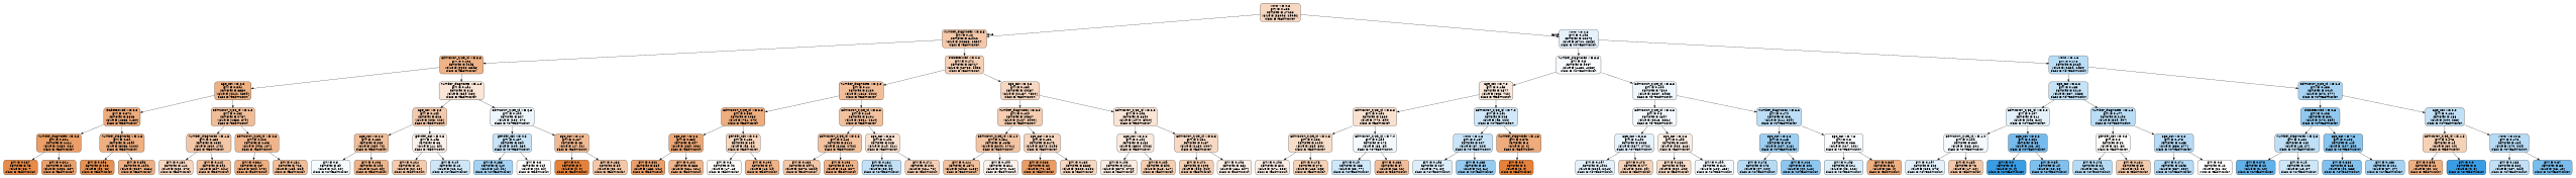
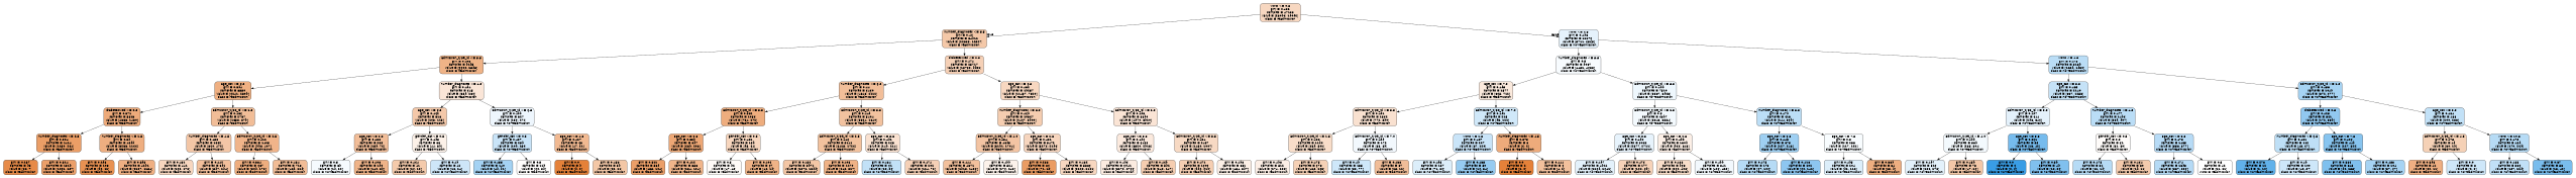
  digraph {
    node [color=black fillcolor="#f7d7c0" fontname=helvetica shape=box style="filled, rounded"]
    edge [fontname=helvetica]
    n1 [label="visits <= 0.5\ngini = 0.482\nsamples = 47188\nvalue = [28096, 19092]\nclass = readmission"]
    n2 [fillcolor="#f4c8a8" label="number_diagnoses <= 5.5\ngini = 0.46\nsamples = 34912\nvalue = [22385, 12527]\nclass = readmission"]
    n3 [fillcolor="#e5f2fc" label="visits <= 2.5\ngini = 0.498\nsamples = 12276\nvalue = [5711, 6565]\nclass = no-readmission"]
    n4 [fillcolor="#efb387" label="admission_type_id <= 5.5\ngini = 0.405\nsamples = 9195\nvalue = [6600, 2595]\nclass = readmission"]
    n5 [fillcolor="#f5d0b6" label="diabetesMed <= 0.5\ngini = 0.474\nsamples = 25717\nvalue = [15785, 9932]\nclass = readmission"]
    n6 [fillcolor="#f7fbfe" label="number_diagnoses <= 5.5\ngini = 0.5\nsamples = 9087\nvalue = [4452, 4635]\nclass = no-readmission"]
    n7 [fillcolor="#baddf6" label="visits <= 4.5\ngini = 0.478\nsamples = 3189\nvalue = [1259, 1930]\nclass = no-readmission"]
    n8 [fillcolor="#efb082" label="age_cat <= 6.5\ngini = 0.394\nsamples = 8550\nvalue = [6241, 2309]\nclass = readmission"]
    n9 [fillcolor="#fae5d7" label="number_diagnoses <= 4.5\ngini = 0.494\nsamples = 645\nvalue = [359, 286]\nclass = readmission"]
    n10 [fillcolor="#f2be99" label="number_diagnoses <= 6.5\ngini = 0.44\nsamples = 6460\nvalue = [4348, 2112]\nclass = readmission"]
    n11 [label="age_cat <= 6.5\ngini = 0.482\nsamples = 19257\nvalue = [11437, 7820]\nclass = readmission"]
    n12 [fillcolor="#edaa7a" label="diabetesMed <= 0.5\ngini = 0.371\nsamples = 5813\nvalue = [4383, 1430]\nclass = readmission"]
    n13 [fillcolor="#f1bd97" label="admission_type_id <= 1.5\ngini = 0.436\nsamples = 2737\nvalue = [1858, 879]\nclass = readmission"]
    n14 [fillcolor="#f4c8a9" label="age_cat <= 6.5\ngini = 0.462\nsamples = 318\nvalue = [203, 115]\nclass = readmission"]
    n15 [fillcolor="#eef6fd" label="admission_type_id <= 6.5\ngini = 0.499\nsamples = 327\nvalue = [156, 171]\nclass = no-readmission"]
    n16 [fillcolor="#eb9e66" label="number_diagnoses <= 2.5\ngini = 0.304\nsamples = 1414\nvalue = [1150, 264]\nclass = readmission"]
    n17 [fillcolor="#eeae80" label="number_diagnoses <= 1.5\ngini = 0.39\nsamples = 4399\nvalue = [3233, 1166]\nclass = readmission"]
    n18 [fillcolor="#f3c6a6" label="number_diagnoses <= 4.5\ngini = 0.458\nsamples = 1332\nvalue = [860, 472]\nclass = readmission"]
    n19 [fillcolor="#f0b48a" label="admission_type_id <= 2.5\ngini = 0.412\nsamples = 1405\nvalue = [998, 407]\nclass = readmission"]
    n20 [fillcolor="#e78b49" label="gini = 0.137\nsamples = 95\nvalue = [88, 7]\nclass = readmission"]
    n21 [fillcolor="#eb9f69" label="gini = 0.314\nsamples = 1319\nvalue = [1062, 257]\nclass = readmission"]
    n22 [fillcolor="#e89152" label="gini = 0.198\nsamples = 108\nvalue = [96, 12]\nclass = readmission"]
    n23 [fillcolor="#efaf82" label="gini = 0.393\nsamples = 4291\nvalue = [3137, 1154]\nclass = readmission"]
    n24 [fillcolor="#f7d6bf" label="gini = 0.481\nsamples = 441\nvalue = [263, 178]\nclass = readmission"]
    n25 [fillcolor="#f2bf9b" label="gini = 0.442\nsamples = 891\nvalue = [597, 294]\nclass = readmission"]
    n26 [fillcolor="#eead7e" label="gini = 0.384\nsamples = 687\nvalue = [509, 178]\nclass = readmission"]
    n27 [fillcolor="#f1bc96" label="gini = 0.434\nsamples = 718\nvalue = [489, 229]\nclass = readmission"]
    n28 [fillcolor="#f1bd98" label="age_cat <= 2.5\ngini = 0.438\nsamples = 235\nvalue = [159, 76]\nclass = readmission"]
    n29 [fillcolor="#fcf1e8" label="gender_cat <= 0.5\ngini = 0.498\nsamples = 83\nvalue = [44, 39]\nclass = readmission"]
    n30 [fillcolor="#c9e4f8" label="gender_cat <= 0.5\ngini = 0.487\nsamples = 259\nvalue = [109, 150]\nclass = no-readmission"]
    n31 [fillcolor="#f1b991" label="age_cat <= 4.5\ngini = 0.427\nsamples = 68\nvalue = [47, 21]\nclass = readmission"]
    n32 [fillcolor="#f5fafe" label="gini = 0.5\nsamples = 39\nvalue = [19, 20]\nclass = no-readmission"]
    n33 [fillcolor="#efb388" label="gini = 0.408\nsamples = 196\nvalue = [140, 56]\nclass = readmission"]
    n34 [fillcolor="#f4caab" label="gini = 0.464\nsamples = 41\nvalue = [26, 15]\nclass = readmission"]
    n35 [fillcolor="#cee6f8" label="gini = 0.49\nsamples = 42\nvalue = [18, 24]\nclass = no-readmission"]
    n36 [fillcolor="#a4d2f3" label="gini = 0.455\nsamples = 140\nvalue = [49, 91]\nclass = no-readmission"]
    n37 [fillcolor="#fffdfc" label="gini = 0.5\nsamples = 119\nvalue = [60, 59]\nclass = readmission"]
    n38 [fillcolor="#e58139" label="gini = 0.0\nsamples = 9\nvalue = [9, 0]\nclass = readmission"]
    n39 [fillcolor="#f3c7a6" label="gini = 0.458\nsamples = 59\nvalue = [38, 21]\nclass = readmission"]
    n40 [fillcolor="#eead7e" label="admission_type_id <= 5.5\ngini = 0.382\nsamples = 1056\nvalue = [784, 272]\nclass = readmission"]
    n41 [fillcolor="#f2c29f" label="admission_type_id <= 5.5\ngini = 0.449\nsamples = 5404\nvalue = [3564, 1840]\nclass = readmission"]
    n42 [fillcolor="#f5cdb0" label="number_diagnoses <= 8.5\ngini = 0.469\nsamples = 10367\nvalue = [6467, 3900]\nclass = readmission"]
    n43 [fillcolor="#fae4d5" label="admission_type_id <= 2.5\ngini = 0.493\nsamples = 8890\nvalue = [4970, 3920]\nclass = readmission"]
    n44 [fillcolor="#eda775" label="age_cat <= 6.5\ngini = 0.356\nsamples = 897\nvalue = [689, 208]\nclass = readmission"]
    n45 [fillcolor="#f7d6be" label="gender_cat <= 0.5\ngini = 0.481\nsamples = 159\nvalue = [95, 64]\nclass = readmission"]
    n46 [fillcolor="#f2c19d" label="admission_type_id <= 2.5\ngini = 0.446\nsamples = 5141\nvalue = [3415, 1726]\nclass = readmission"]
    n47 [fillcolor="#f9e1d0" label="age_cat <= 5.5\ngini = 0.491\nsamples = 263\nvalue = [149, 114]\nclass = readmission"]
    n48 [fillcolor="#eb9f68" label="gini = 0.311\nsamples = 539\nvalue = [435, 104]\nclass = readmission"]
    n49 [fillcolor="#f0b58a" label="gini = 0.412\nsamples = 358\nvalue = [254, 104]\nclass = readmission"]
    n50 [fillcolor="#fefaf7" label="gini = 0.5\nsamples = 92\nvalue = [47, 45]\nclass = readmission"]
    n51 [fillcolor="#efb387" label="gini = 0.406\nsamples = 67\nvalue = [48, 19]\nclass = readmission"]
    n52 [fillcolor="#f3c6a5" label="gini = 0.456\nsamples = 3971\nvalue = [2572, 1399]\nclass = readmission"]
    n53 [fillcolor="#efb286" label="gini = 0.403\nsamples = 1170\nvalue = [843, 327]\nclass = readmission"]
    n54 [fillcolor="#c2e1f7" label="gini = 0.484\nsamples = 61\nvalue = [25, 36]\nclass = no-readmission"]
    n55 [fillcolor="#f5d0b6" label="gini = 0.474\nsamples = 202\nvalue = [124, 78]\nclass = readmission"]
    n56 [fillcolor="#f3c4a3" label="admission_type_id <= 4.0\ngini = 0.454\nsamples = 4895\nvalue = [3191, 1704]\nclass = readmission"]
    n57 [fillcolor="#f6d5be" label="age_cat <= 2.5\ngini = 0.481\nsamples = 5472\nvalue = [3276, 2196]\nclass = readmission"]
    n58 [fillcolor="#fbe9dd" label="age_cat <= 8.5\ngini = 0.496\nsamples = 6433\nvalue = [3520, 2913]\nclass = readmission"]
    n59 [fillcolor="#f7d9c3" label="admission_type_id <= 3.5\ngini = 0.484\nsamples = 2457\nvalue = [1450, 1007]\nclass = readmission"]
    n60 [fillcolor="#f2c09c" label="gini = 0.444\nsamples = 4371\nvalue = [2915, 1456]\nclass = readmission"]
    n61 [fillcolor="#fcf2eb" label="gini = 0.499\nsamples = 524\nvalue = [276, 248]\nclass = readmission"]
    n62 [fillcolor="#ea9c63" label="gini = 0.288\nsamples = 86\nvalue = [71, 15]\nclass = readmission"]
    n63 [label="gini = 0.482\nsamples = 5386\nvalue = [3205, 2181]\nclass = readmission"]
    n64 [fillcolor="#fbebe0" label="gini = 0.496\nsamples = 6041\nvalue = [3275, 2766]\nclass = readmission"]
    n65 [fillcolor="#f5cdb0" label="gini = 0.469\nsamples = 392\nvalue = [245, 147]\nclass = readmission"]
    n66 [fillcolor="#f5ceb2" label="gini = 0.471\nsamples = 1606\nvalue = [996, 610]\nclass = readmission"]
    n67 [fillcolor="#fcefe6" label="gini = 0.498\nsamples = 851\nvalue = [454, 397]\nclass = readmission"]
    n68 [fillcolor="#fae9dc" label="age_cat <= 7.5\ngini = 0.495\nsamples = 1577\nvalue = [865, 712]\nclass = readmission"]
    n69 [fillcolor="#eef7fd" label="admission_type_id <= 5.5\ngini = 0.499\nsamples = 7510\nvalue = [3587, 3923]\nclass = no-readmission"]
    n70 [fillcolor="#c5e2f7" label="age_cat <= 5.5\ngini = 0.485\nsamples = 2140\nvalue = [887, 1253]\nclass = no-readmission"]
    n71 [fillcolor="#a6d3f3" label="admission_type_id <= 1.5\ngini = 0.458\nsamples = 1049\nvalue = [372, 677]\nclass = no-readmission"]
    n72 [fillcolor="#f9e1d0" label="admission_type_id <= 5.5\ngini = 0.491\nsamples = 1362\nvalue = [772, 590]\nclass = readmission"]
    n73 [fillcolor="#d0e8f9" label="admission_type_id <= 7.0\ngini = 0.491\nsamples = 215\nvalue = [93, 122]\nclass = no-readmission"]
    n74 [fillcolor="#f3f9fd" label="admission_type_id <= 2.5\ngini = 0.5\nsamples = 6897\nvalue = [3343, 3554]\nclass = no-readmission"]
    n75 [fillcolor="#bcdef6" label="number_diagnoses <= 8.5\ngini = 0.479\nsamples = 613\nvalue = [244, 369]\nclass = no-readmission"]
    n76 [fillcolor="#f8ddc9" label="admission_type_id <= 1.5\ngini = 0.488\nsamples = 1190\nvalue = [689, 501]\nclass = readmission"]
    n77 [fillcolor="#f2f8fd" label="admission_type_id <= 7.0\ngini = 0.499\nsamples = 172\nvalue = [83, 89]\nclass = no-readmission"]
    n78 [fillcolor="#c9e4f8" label="visits <= 1.5\ngini = 0.487\nsamples = 207\nvalue = [87, 120]\nclass = no-readmission"]
    n79 [fillcolor="#eeab7b" label="number_diagnoses <= 4.5\ngini = 0.375\nsamples = 8\nvalue = [6, 2]\nclass = readmission"]
    n80 [fillcolor="#fceee5" label="gini = 0.498\nsamples = 512\nvalue = [274, 238]\nclass = readmission"]
    n81 [fillcolor="#f5d1b6" label="gini = 0.475\nsamples = 678\nvalue = [415, 263]\nclass = readmission"]
    n82 [fillcolor="#cee7f9" label="gini = 0.49\nsamples = 135\nvalue = [58, 77]\nclass = no-readmission"]
    n83 [fillcolor="#f1bd98" label="gini = 0.438\nsamples = 37\nvalue = [25, 12]\nclass = readmission"]
    n84 [fillcolor="#dceefa" label="gini = 0.495\nsamples = 157\nvalue = [71, 86]\nclass = no-readmission"]
    n85 [fillcolor="#96cbf1" label="gini = 0.435\nsamples = 50\nvalue = [16, 34]\nclass = no-readmission"]
    n86 [fillcolor="#e58139" label="gini = 0.0\nsamples = 2\nvalue = [2, 0]\nclass = readmission"]
+   n87 [fillcolor="#f2c09c" label="gini = 0.444\nsamples = 6\nvalue = [4, 2]\nclass = readmission"]
    n88 [fillcolor="#e7f3fc" label="age_cat <= 8.5\ngini = 0.498\nsamples = 5088\nvalue = [2377, 2711]\nclass = no-readmission"]
    n89 [fillcolor="#fcefe6" label="age_cat <= 6.5\ngini = 0.498\nsamples = 1809\nvalue = [966, 843]\nclass = readmission"]
    n90 [fillcolor="#9ecff2" label="age_cat <= 6.5\ngini = 0.448\nsamples = 375\nvalue = [127, 248]\nclass = no-readmission"]
    n91 [fillcolor="#f8fcfe" label="age_cat <= 7.5\ngini = 0.5\nsamples = 238\nvalue = [117, 121]\nclass = no-readmission"]
    n92 [fillcolor="#e3f1fb" label="gini = 0.497\nsamples = 4911\nvalue = [2269, 2642]\nclass = no-readmission"]
    n93 [fillcolor="#f6d2b8" label="gini = 0.476\nsamples = 177\nvalue = [108, 69]\nclass = readmission"]
    n94 [fillcolor="#f8ddc9" label="gini = 0.488\nsamples = 968\nvalue = [560, 408]\nclass = readmission"]
    n95 [fillcolor="#f2f8fd" label="gini = 0.499\nsamples = 841\nvalue = [406, 435]\nclass = no-readmission"]
    n96 [fillcolor="#b6dbf5" label="gini = 0.475\nsamples = 173\nvalue = [67, 106]\nclass = no-readmission"]
    n97 [fillcolor="#8dc6f0" label="gini = 0.418\nsamples = 202\nvalue = [60, 142]\nclass = no-readmission"]
    n98 [fillcolor="#dceefa" label="gini = 0.495\nsamples = 204\nvalue = [92, 112]\nclass = no-readmission"]
    n99 [fillcolor="#eeae80" label="gini = 0.389\nsamples = 34\nvalue = [25, 9]\nclass = readmission"]
    n100 [fillcolor="#e4f1fb" label="admission_type_id <= 5.5\ngini = 0.497\nsamples = 644\nvalue = [298, 346]\nclass = no-readmission"]
    n101 [fillcolor="#baddf6" label="number_diagnoses <= 4.5\ngini = 0.477\nsamples = 1496\nvalue = [589, 907]\nclass = no-readmission"]
    n102 [fillcolor="#91c8f0" label="diabetesMed <= 0.5\ngini = 0.425\nsamples = 561\nvalue = [172, 389]\nclass = no-readmission"]
    n103 [fillcolor="#c2e1f7" label="age_cat <= 3.5\ngini = 0.484\nsamples = 488\nvalue = [200, 288]\nclass = no-readmission"]
    n104 [fillcolor="#f3f9fd" label="admission_type_id <= 4.0\ngini = 0.499\nsamples = 589\nvalue = [285, 304]\nclass = no-readmission"]
    n105 [fillcolor="#76bbed" label="age_cat <= 3.5\ngini = 0.361\nsamples = 55\nvalue = [13, 42]\nclass = no-readmission"]
    n106 [fillcolor="#fefbf9" label="gender_cat <= 0.5\ngini = 0.5\nsamples = 61\nvalue = [31, 30]\nclass = readmission"]
    n107 [fillcolor="#b7dbf6" label="age_cat <= 8.5\ngini = 0.475\nsamples = 1435\nvalue = [558, 877]\nclass = no-readmission"]
    n108 [fillcolor="#e3f1fb" label="gini = 0.497\nsamples = 516\nvalue = [238, 278]\nclass = no-readmission"]
    n109 [fillcolor="#f3c7a7" label="gini = 0.459\nsamples = 73\nvalue = [47, 26]\nclass = readmission"]
    n110 [fillcolor="#399de5" label="gini = 0.0\nsamples = 6\nvalue = [0, 6]\nclass = no-readmission"]
    n111 [fillcolor="#80c0ee" label="gini = 0.39\nsamples = 49\nvalue = [13, 36]\nclass = no-readmission"]
    n112 [fillcolor="#b6dbf5" label="gini = 0.475\nsamples = 31\nvalue = [12, 19]\nclass = no-readmission"]
    n113 [fillcolor="#f4caac" label="gini = 0.464\nsamples = 30\nvalue = [19, 11]\nclass = readmission"]
    n114 [fillcolor="#b5daf5" label="gini = 0.474\nsamples = 1393\nvalue = [537, 856]\nclass = no-readmission"]
    n115 [fillcolor="#ffffff" label="gini = 0.5\nsamples = 42\nvalue = [21, 21]\nvisits = readmission"]
    n116 [fillcolor="#bedff6" label="number_diagnoses <= 6.5\ngini = 0.481\nsamples = 112\nvalue = [45, 67]\nclass = no-readmission"]
    n117 [fillcolor="#87c4ef" label="age_cat <= 7.5\ngini = 0.406\nsamples = 449\nvalue = [127, 322]\nclass = no-readmission"]
    n118 [fillcolor="#f5d1b6" label="admission_type_id <= 4.5\ngini = 0.475\nsamples = 49\nvalue = [30, 19]\nclass = readmission"]
    n119 [fillcolor="#b6dbf5" label="visits <= 10.5\ngini = 0.475\nsamples = 439\nvalue = [170, 269]\nclass = no-readmission"]
    n120 [fillcolor="#61b1ea" label="gini = 0.278\nsamples = 12\nvalue = [2, 10]\nclass = no-readmission"]
    n121 [fillcolor="#cee7f9" label="gini = 0.49\nsamples = 100\nvalue = [43, 57]\nclass = no-readmission"]
    n122 [fillcolor="#7fc0ee" label="gini = 0.386\nsamples = 345\nvalue = [90, 255]\nclass = no-readmission"]
    n123 [fillcolor="#a6d3f3" label="gini = 0.458\nsamples = 104\nvalue = [37, 67]\nclass = no-readmission"]
    n124 [fillcolor="#efaf82" label="gini = 0.393\nsamples = 41\nvalue = [30, 11]\nclass = readmission"]
-   n125 [fillcolor="#399de5" label="gini = 0.0\nsamples = 8\nvalue = [0, 8]\nclass = no-readmission"]
+   n125 [fillcolor="#cee7f9" label="gini = 0.0\nsamples = 8\nvalue = [0, 8]\nclass = no-readmission"]
    n126 [fillcolor="#c1e0f7" label="gini = 0.483\nsamples = 386\nvalue = [157, 229]\nclass = no-readmission"]
    n127 [fillcolor="#79bded" label="gini = 0.37\nsamples = 53\nvalue = [13, 40]\nclass = no-readmission"]
    n1 -> n2 [headlabel=True labelangle=45 labeldistance=2.5]
    n1 -> n3 [headlabel=False labelangle=-45 labeldistance=2.5]
    n2 -> n4
    n2 -> n5
    n3 -> n6
    n3 -> n7
    n4 -> n8
    n4 -> n9
    n5 -> n10
    n5 -> n11
    n6 -> n68
    n6 -> n69
    n7 -> n70
    n7 -> n71
    n8 -> n12
    n8 -> n13
    n9 -> n14
    n9 -> n15
    n10 -> n40
    n10 -> n41
    n11 -> n42
    n11 -> n43
    n12 -> n16
    n12 -> n17
    n13 -> n18
    n13 -> n19
    n14 -> n28
    n14 -> n29
    n15 -> n30
    n15 -> n31
    n16 -> n20
    n16 -> n21
    n17 -> n22
    n17 -> n23
    n18 -> n24
    n18 -> n25
    n19 -> n26
    n19 -> n27
    n28 -> n32
    n28 -> n33
    n29 -> n34
    n29 -> n35
    n30 -> n36
    n30 -> n37
    n31 -> n38
    n31 -> n39
    n40 -> n44
    n40 -> n45
    n41 -> n46
    n41 -> n47
    n42 -> n56
    n42 -> n57
    n43 -> n58
    n43 -> n59
    n44 -> n48
    n44 -> n49
    n45 -> n50
    n45 -> n51
    n46 -> n52
    n46 -> n53
    n47 -> n54
    n47 -> n55
    n56 -> n60
    n56 -> n61
    n57 -> n62
    n57 -> n63
    n58 -> n64
    n58 -> n65
    n59 -> n66
    n59 -> n67
    n68 -> n72
    n68 -> n73
    n69 -> n74
    n69 -> n75
    n70 -> n100
    n70 -> n101
    n71 -> n102
    n71 -> n103
    n72 -> n76
    n72 -> n77
    n73 -> n78
    n73 -> n79
    n74 -> n88
    n74 -> n89
    n75 -> n90
    n75 -> n91
    n76 -> n80
    n76 -> n81
    n77 -> n82
    n77 -> n83
    n78 -> n84
    n78 -> n85
    n79 -> n86
+   n79 -> n87
    n88 -> n92
    n88 -> n93
    n89 -> n94
    n89 -> n95
    n90 -> n96
    n90 -> n97
    n91 -> n98
    n91 -> n99
    n100 -> n104
    n100 -> n105
    n101 -> n106
    n101 -> n107
    n102 -> n116
    n102 -> n117
    n103 -> n118
    n103 -> n119
    n104 -> n108
    n104 -> n109
    n105 -> n110
    n105 -> n111
    n106 -> n112
    n106 -> n113
    n107 -> n114
    n107 -> n115
    n116 -> n120
    n116 -> n121
    n117 -> n122
    n117 -> n123
    n118 -> n124
    n118 -> n125
    n119 -> n126
    n119 -> n127
  }
